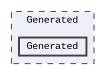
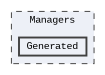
  digraph {
    compound=true
    rankdir=LR
    fontname="Liberation Mono"
    n1 [color=grey25 fillcolor="#edf0f7" fontname="Liberation Mono" fontsize=10 height=0.2 label=Generated shape=box style="filled,bold" width=0.4]
    subgraph cluster_1 {
      bgcolor="#edf0f7"
      fontsize=10
-     label=Generated
+     label=Managers
      pencolor=grey25
      style="filled,dashed"
      n1
    }
  }
